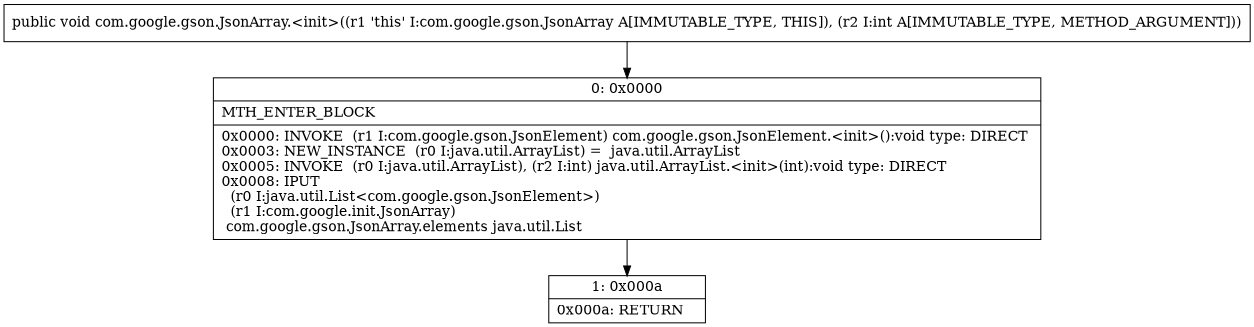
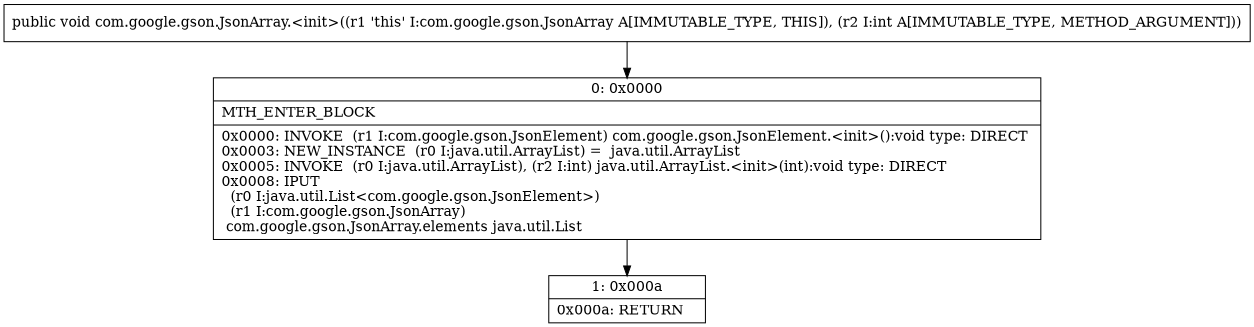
  digraph {
    node [shape=record]
-   n1 [label="{0\:\ 0x0000|MTH_ENTER_BLOCK\l|0x0000: INVOKE  (r1 I:com.google.gson.JsonElement) com.google.gson.JsonElement.\<init\>():void type: DIRECT \l0x0003: NEW_INSTANCE  (r0 I:java.util.ArrayList) =  java.util.ArrayList \l0x0005: INVOKE  (r0 I:java.util.ArrayList), (r2 I:int) java.util.ArrayList.\<init\>(int):void type: DIRECT \l0x0008: IPUT  \l  (r0 I:java.util.List\<com.google.gson.JsonElement\>)\l  (r1 I:com.google.init.JsonArray)\l com.google.gson.JsonArray.elements java.util.List \l}"]
+   n1 [label="{0\:\ 0x0000|MTH_ENTER_BLOCK\l|0x0000: INVOKE  (r1 I:com.google.gson.JsonElement) com.google.gson.JsonElement.\<init\>():void type: DIRECT \l0x0003: NEW_INSTANCE  (r0 I:java.util.ArrayList) =  java.util.ArrayList \l0x0005: INVOKE  (r0 I:java.util.ArrayList), (r2 I:int) java.util.ArrayList.\<init\>(int):void type: DIRECT \l0x0008: IPUT  \l  (r0 I:java.util.List\<com.google.gson.JsonElement\>)\l  (r1 I:com.google.gson.JsonArray)\l com.google.gson.JsonArray.elements java.util.List \l}"]
    n2 [label="{1\:\ 0x000a|0x000a: RETURN   \l}"]
    n3 [label="{public void com.google.gson.JsonArray.\<init\>((r1 'this' I:com.google.gson.JsonArray A[IMMUTABLE_TYPE, THIS]), (r2 I:int A[IMMUTABLE_TYPE, METHOD_ARGUMENT])) }"]
    n1 -> n2
    n3 -> n1
  }
